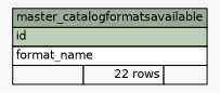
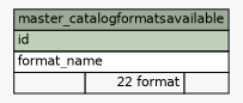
  digraph {
    bgcolor="#f7f7f7"
    fontname=Helvetica
    fontsize=11
    nodesep=0.18
    rankdir=RL
    ranksep=0.46
-   n1 [fontname=Helvetica fontsize=11 label=<     <TABLE BORDER="0" CELLBORDER="1" CELLSPACING="0" BGCOLOR="#ffffff">       <TR><TD COLSPAN="3" BGCOLOR="#9bab96" ALIGN="CENTER">master_catalogformatsavailable</TD></TR>       <TR><TD PORT="id" COLSPAN="3" BGCOLOR="#bed1b8" ALIGN="LEFT">id</TD></TR>       <TR><TD PORT="format_name" COLSPAN="3" ALIGN="LEFT">format_name</TD></TR>       <TR><TD ALIGN="LEFT" BGCOLOR="#f7f7f7">  </TD><TD ALIGN="RIGHT" BGCOLOR="#f7f7f7">22 rows</TD><TD ALIGN="RIGHT" BGCOLOR="#f7f7f7">  </TD></TR>     </TABLE>> shape=plaintext]
+   n1 [fontname=Helvetica fontsize=11 label=<     <TABLE BORDER="0" CELLBORDER="1" CELLSPACING="0" BGCOLOR="#ffffff">       <TR><TD COLSPAN="3" BGCOLOR="#9bab96" ALIGN="CENTER">master_catalogformatsavailable</TD></TR>       <TR><TD PORT="id" COLSPAN="3" BGCOLOR="#bed1b8" ALIGN="LEFT">id</TD></TR>       <TR><TD PORT="format_name" COLSPAN="3" ALIGN="LEFT">format_name</TD></TR>       <TR><TD ALIGN="LEFT" BGCOLOR="#f7f7f7">  </TD><TD ALIGN="RIGHT" BGCOLOR="#f7f7f7">22 format</TD><TD ALIGN="RIGHT" BGCOLOR="#f7f7f7">  </TD></TR>     </TABLE>> shape=plaintext]
  }
